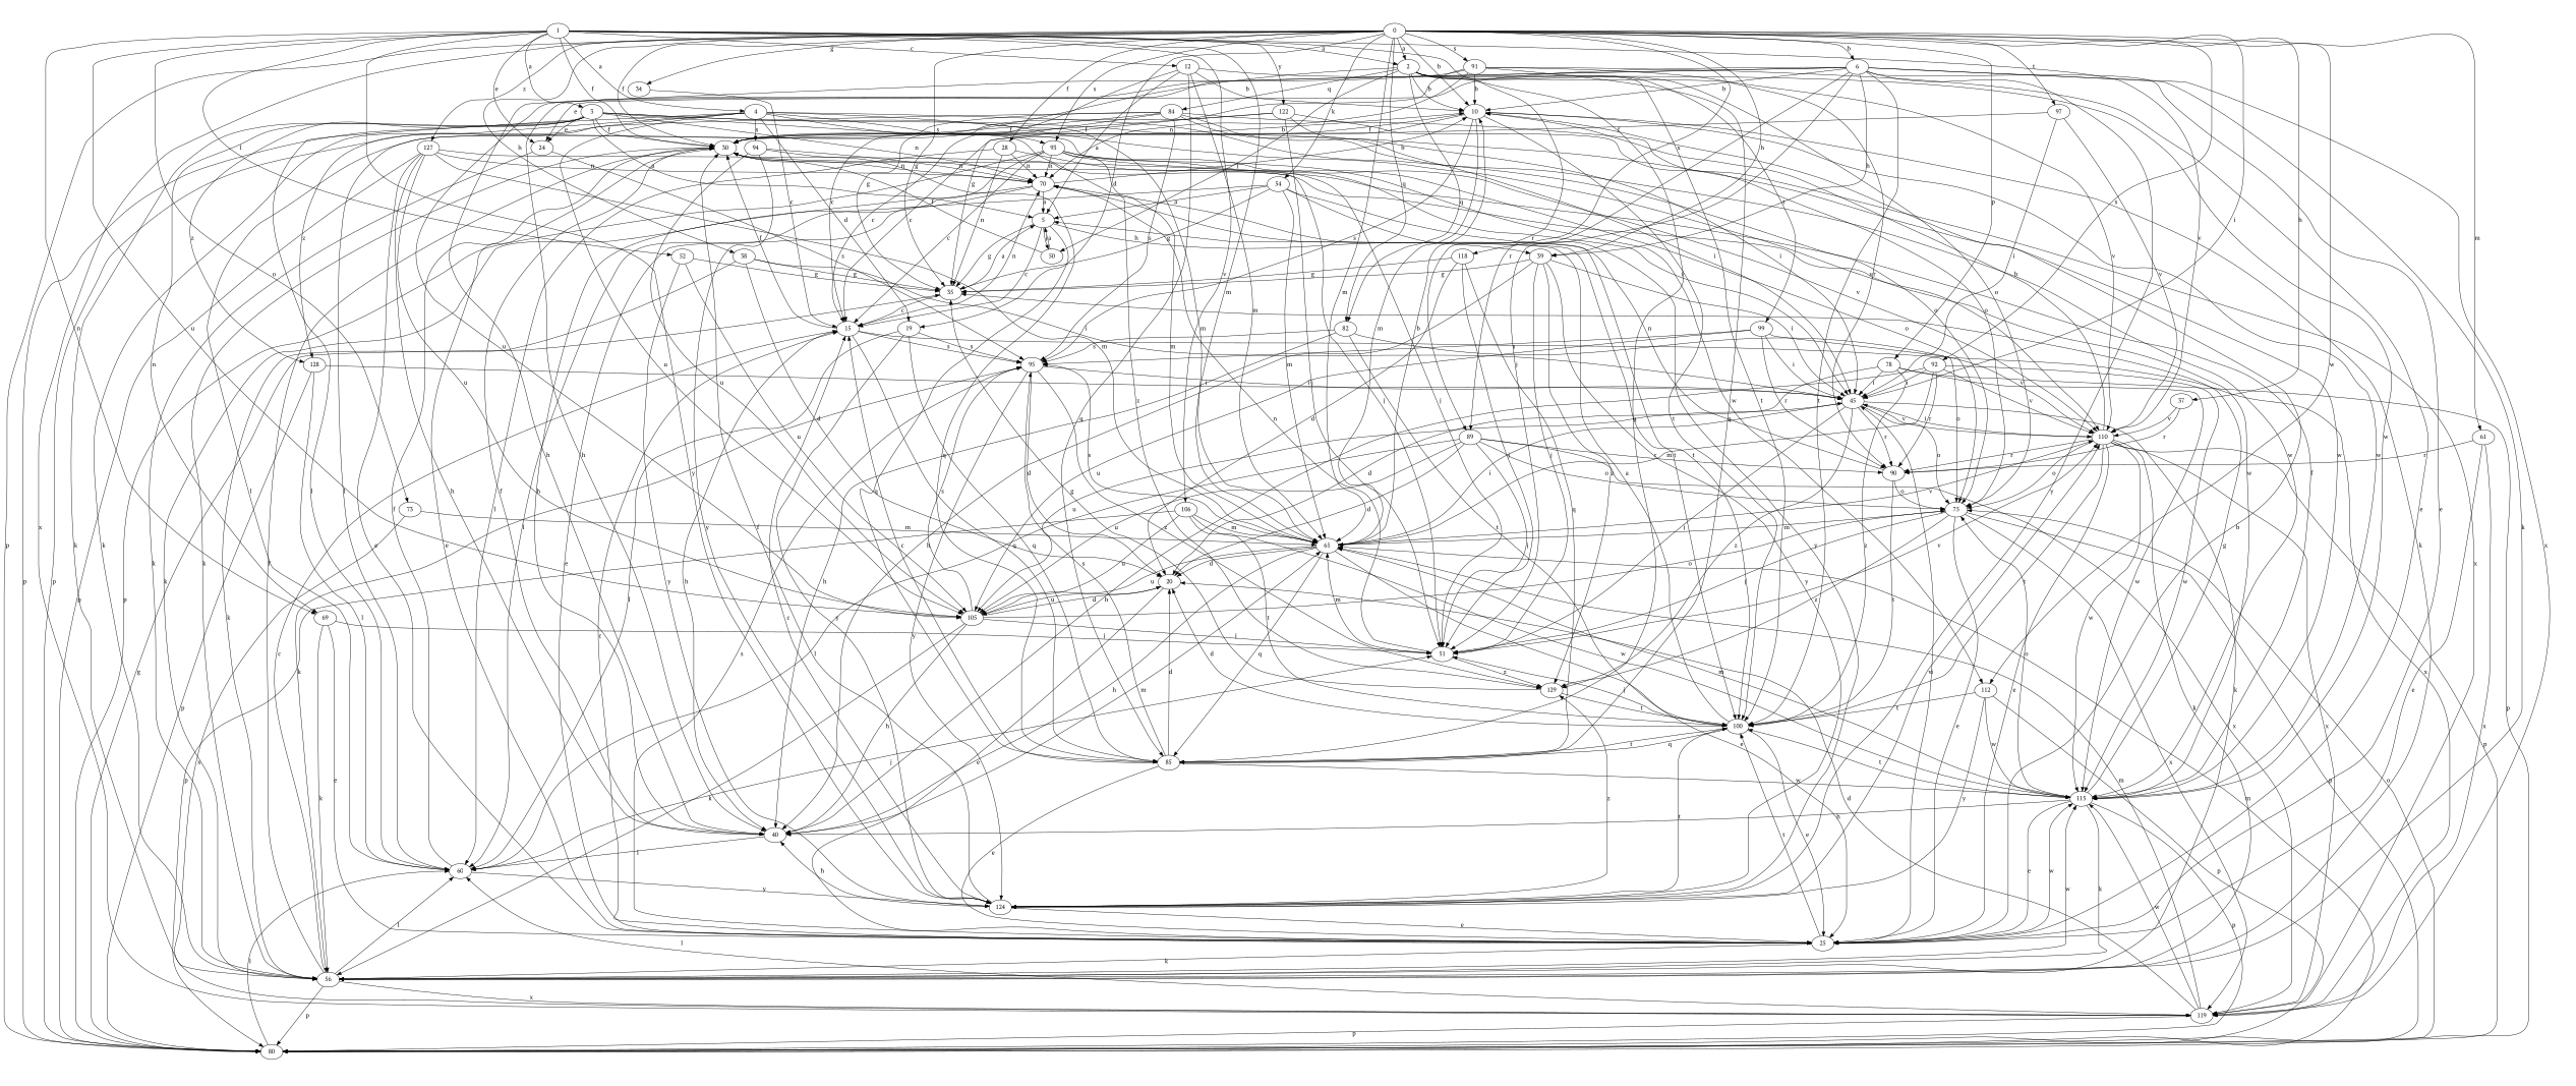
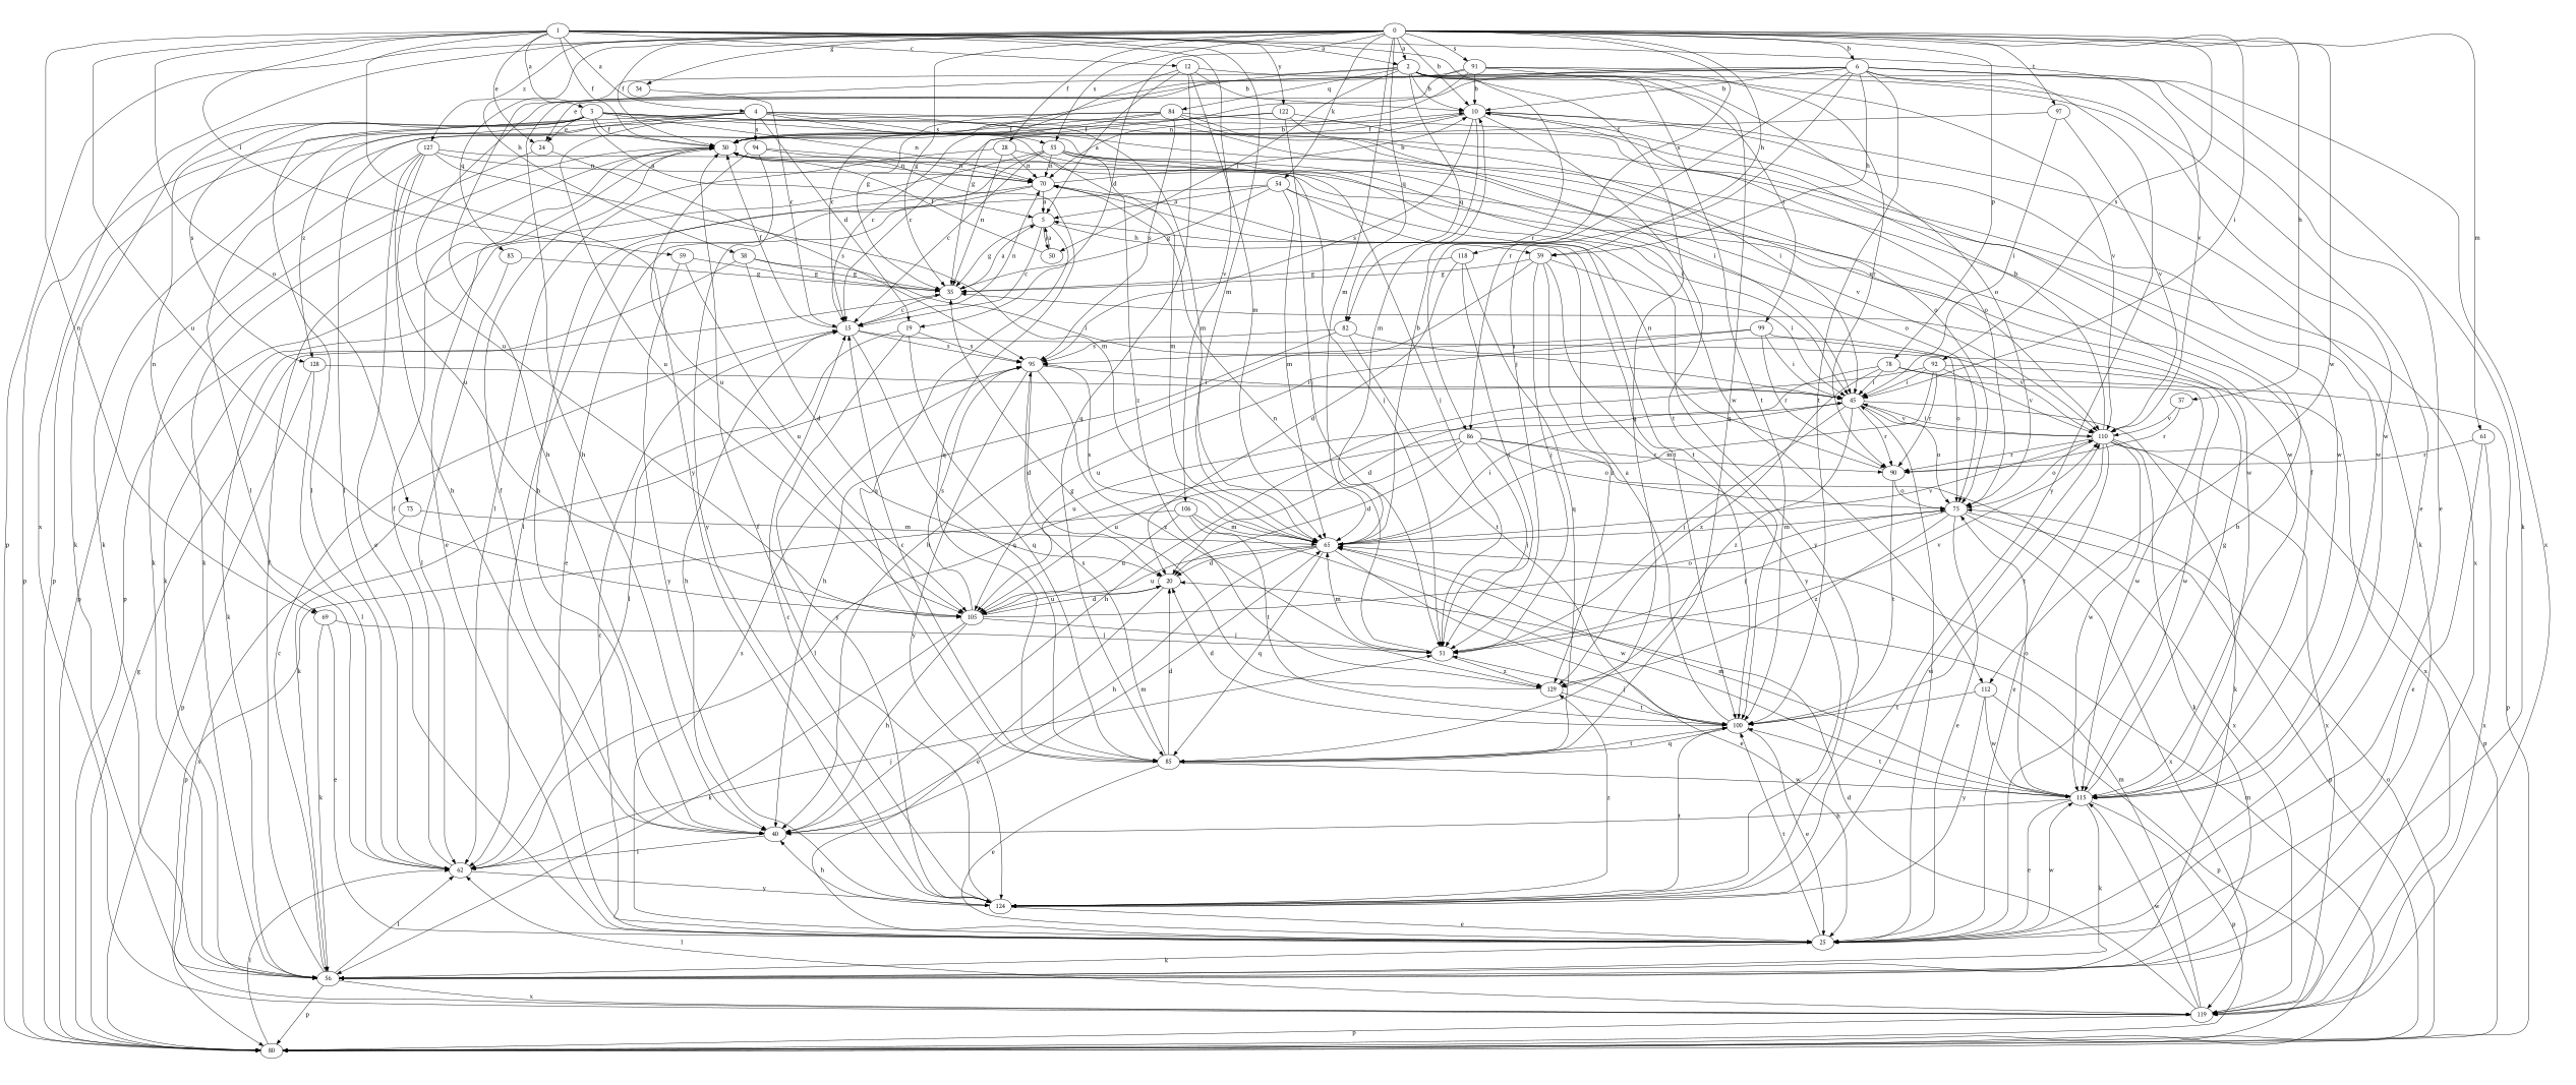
  strict digraph {
    fontname="PT Serif"
    node [fontname="PT Serif"]
    edge [fontname="PT Serif"]
    0
    2
    6
    10
    19
    28
    30
    34
    35
    37
    38
    39
    45
    54
    61
    65
    78
    80
    82
    91
    92
-   93
+   93 [label=53]
    97
    112
    118
    119
    127
    110
    15
    50
    75
+   83
    84
    85
    99
    100
    24
-   89
+   89 [label=86]
    105
    124
    56
    25
    40
    51
    115
    95
-   60
+   60 [label=62]
    70
    5
    90
    20
    129
    1
    3
    4
    12
-   59 [label=52]
+   59
    69
    73
    106
    122
    128
    94
    0 -> 2 [label=a]
    0 -> 6 [label=b]
    0 -> 10 [label=b]
    0 -> 19 [label=d]
    0 -> 28 [label=f]
    0 -> 30 [label=f]
    0 -> 34 [label=g]
    0 -> 35 [label=g]
    0 -> 37 [label=h]
    0 -> 38 [label=h]
    0 -> 39 [label=h]
    0 -> 45 [label=i]
    0 -> 54 [label=k]
    0 -> 61 [label=m]
    0 -> 65 [label=m]
    0 -> 78 [label=p]
    0 -> 80 [label=p]
    0 -> 82 [label=q]
    0 -> 91 [label=s]
    0 -> 92 [label=s]
    0 -> 93 [label=s]
    0 -> 97 [label=t]
    0 -> 112 [label=w]
    0 -> 118 [label=x]
    0 -> 119 [label=x]
    0 -> 127 [label=z]
    2 -> 10 [label=b]
    2 -> 82 [label=q]
    2 -> 110 [label=v]
    2 -> 15 [label=c]
    2 -> 50 [label=j]
    2 -> 75 [label=o]
+   2 -> 83 [label=q]
    2 -> 84 [label=q]
    2 -> 85 [label=q]
    2 -> 99 [label=t]
    2 -> 100 [label=t]
    6 -> 10 [label=b]
    6 -> 39 [label=h]
    6 -> 119 [label=x]
    6 -> 100 [label=t]
    6 -> 24 [label=e]
    6 -> 89 [label=r]
    6 -> 105 [label=u]
    6 -> 124 [label=y]
    6 -> 56 [label=k]
    6 -> 25 [label=e]
    6 -> 40 [label=h]
    6 -> 51 [label=j]
    10 -> 30 [label=f]
    10 -> 65 [label=m]
    10 -> 15 [label=c]
    10 -> 100 [label=t]
    10 -> 56 [label=k]
    10 -> 115 [label=w]
    10 -> 95 [label=s]
    19 -> 85 [label=q]
    19 -> 124 [label=y]
    19 -> 95 [label=s]
    19 -> 60 [label=l]
    28 -> 35 [label=n]
    28 -> 51 [label=j]
    28 -> 60 [label=l]
    28 -> 70 [label=n]
    30 -> 10 [label=b]
    30 -> 56 [label=k]
    30 -> 25 [label=e]
    30 -> 51 [label=j]
    30 -> 70 [label=n]
    34 -> 15 [label=c]
    35 -> 15 [label=c]
    35 -> 5 [label=a]
    37 -> 110 [label=v]
    37 -> 90 [label=r]
    38 -> 35 [label=g]
    38 -> 45 [label=i]
    38 -> 56 [label=k]
    38 -> 20 [label=d]
    39 -> 35 [label=g]
    39 -> 45 [label=i]
    39 -> 124 [label=y]
    39 -> 40 [label=h]
    39 -> 51 [label=j]
    39 -> 129 [label=z]
    45 -> 110 [label=v]
    45 -> 75 [label=o]
    45 -> 105 [label=u]
    45 -> 56 [label=k]
    45 -> 51 [label=j]
    45 -> 90 [label=r]
    45 -> 129 [label=z]
    54 -> 35 [label=g]
    54 -> 65 [label=m]
    54 -> 100 [label=t]
    54 -> 124 [label=y]
    54 -> 60 [label=l]
    54 -> 5 [label=a]
    61 -> 119 [label=x]
    61 -> 25 [label=e]
    61 -> 90 [label=r]
    65 -> 10 [label=b]
    65 -> 45 [label=i]
    65 -> 110 [label=v]
    65 -> 85 [label=q]
    65 -> 105 [label=u]
    65 -> 25 [label=e]
    65 -> 40 [label=h]
    65 -> 95 [label=s]
    65 -> 20 [label=d]
    78 -> 45 [label=i]
    78 -> 80 [label=p]
    78 -> 115 [label=w]
    78 -> 20 [label=d]
-   78 -> 100 [label=z]
+   78 -> 129 [label=z]
    80 -> 35 [label=g]
    80 -> 65 [label=m]
    80 -> 75 [label=o]
    80 -> 60 [label=l]
    82 -> 110 [label=v]
    82 -> 100 [label=t]
    82 -> 40 [label=h]
    82 -> 95 [label=s]
    91 -> 10 [label=b]
    91 -> 35 [label=g]
    91 -> 85 [label=q]
    91 -> 25 [label=e]
    91 -> 40 [label=h]
    91 -> 70 [label=n]
    91 -> 90 [label=r]
    92 -> 45 [label=i]
    92 -> 65 [label=m]
    92 -> 110 [label=v]
    92 -> 40 [label=h]
    92 -> 115 [label=w]
    92 -> 90 [label=r]
    93 -> 45 [label=i]
    93 -> 65 [label=m]
    93 -> 80 [label=p]
    93 -> 110 [label=v]
    93 -> 15 [label=c]
    93 -> 75 [label=o]
    93 -> 40 [label=h]
    93 -> 70 [label=n]
    97 -> 30 [label=f]
    97 -> 45 [label=i]
    97 -> 110 [label=v]
    112 -> 80 [label=p]
    112 -> 100 [label=t]
    112 -> 124 [label=y]
    112 -> 115 [label=w]
    118 -> 35 [label=g]
    118 -> 85 [label=q]
    118 -> 51 [label=j]
    118 -> 20 [label=d]
    119 -> 65 [label=m]
    119 -> 80 [label=p]
    119 -> 115 [label=w]
    119 -> 60 [label=l]
    119 -> 20 [label=d]
    127 -> 65 [label=m]
    127 -> 80 [label=p]
    127 -> 105 [label=u]
    127 -> 25 [label=e]
    127 -> 40 [label=h]
    127 -> 115 [label=w]
    127 -> 70 [label=n]
    110 -> 10 [label=b]
    110 -> 45 [label=i]
    110 -> 80 [label=p]
    110 -> 119 [label=x]
    110 -> 75 [label=o]
    110 -> 100 [label=t]
    110 -> 56 [label=k]
    110 -> 25 [label=e]
    110 -> 115 [label=w]
    110 -> 90 [label=r]
    15 -> 30 [label=f]
    15 -> 119 [label=x]
    15 -> 85 [label=q]
    15 -> 40 [label=h]
    15 -> 95 [label=s]
    15 -> 70 [label=n]
    50 -> 30 [label=f]
    50 -> 5 [label=a]
    75 -> 65 [label=m]
    75 -> 80 [label=p]
    75 -> 119 [label=x]
    75 -> 25 [label=e]
    75 -> 51 [label=j]
    75 -> 129 [label=z]
+   83 -> 35 [label=g]
+   83 -> 60 [label=l]
    84 -> 30 [label=f]
    84 -> 45 [label=i]
    84 -> 80 [label=p]
    84 -> 119 [label=x]
    84 -> 15 [label=c]
    84 -> 115 [label=w]
    84 -> 95 [label=s]
    84 -> 60 [label=l]
    85 -> 15 [label=c]
    85 -> 100 [label=t]
    85 -> 25 [label=e]
    85 -> 115 [label=w]
    85 -> 95 [label=s]
    85 -> 20 [label=d]
    99 -> 45 [label=i]
    99 -> 75 [label=o]
    99 -> 105 [label=u]
    99 -> 95 [label=s]
    99 -> 90 [label=r]
    100 -> 85 [label=q]
    100 -> 25 [label=e]
    100 -> 51 [label=j]
    100 -> 5 [label=a]
    100 -> 20 [label=d]
    24 -> 56 [label=k]
    24 -> 95 [label=s]
    89 -> 119 [label=x]
    89 -> 75 [label=o]
    89 -> 105 [label=u]
    89 -> 51 [label=j]
    89 -> 60 [label=l]
    89 -> 90 [label=r]
    89 -> 20 [label=d]
    105 -> 75 [label=o]
    105 -> 56 [label=k]
    105 -> 40 [label=h]
    105 -> 51 [label=j]
    105 -> 95 [label=s]
    105 -> 20 [label=d]
    124 -> 30 [label=f]
    124 -> 110 [label=v]
    124 -> 15 [label=c]
    124 -> 100 [label=t]
    124 -> 25 [label=e]
    124 -> 40 [label=h]
    124 -> 129 [label=z]
    56 -> 30 [label=f]
    56 -> 80 [label=p]
    56 -> 119 [label=x]
    56 -> 15 [label=c]
-   56 -> 115 [label=w]
    56 -> 60 [label=l]
    25 -> 10 [label=b]
    25 -> 45 [label=i]
    25 -> 15 [label=c]
    25 -> 100 [label=t]
    25 -> 56 [label=k]
    25 -> 115 [label=w]
    25 -> 95 [label=s]
    40 -> 30 [label=f]
    40 -> 65 [label=m]
    40 -> 60 [label=l]
    51 -> 65 [label=m]
    51 -> 110 [label=v]
    51 -> 70 [label=n]
    51 -> 129 [label=z]
    115 -> 30 [label=f]
    115 -> 35 [label=g]
    115 -> 65 [label=m]
    115 -> 80 [label=p]
    115 -> 75 [label=o]
    115 -> 100 [label=t]
    115 -> 56 [label=k]
    115 -> 25 [label=e]
    115 -> 40 [label=h]
    95 -> 45 [label=i]
    95 -> 124 [label=y]
    95 -> 56 [label=k]
    95 -> 20 [label=d]
    95 -> 129 [label=z]
    60 -> 30 [label=f]
    60 -> 124 [label=y]
    60 -> 51 [label=j]
    70 -> 10 [label=b]
    70 -> 100 [label=t]
    70 -> 56 [label=k]
    70 -> 25 [label=e]
    70 -> 5 [label=a]
    5 -> 35 [label=g]
    5 -> 39 [label=h]
    5 -> 15 [label=c]
    5 -> 50 [label=j]
    5 -> 85 [label=q]
    90 -> 75 [label=o]
    90 -> 100 [label=t]
    90 -> 70 [label=n]
    20 -> 105 [label=u]
    20 -> 25 [label=e]
    129 -> 35 [label=g]
    129 -> 100 [label=t]
    1 -> 2 [label=a]
    1 -> 30 [label=f]
    1 -> 65 [label=m]
    1 -> 110 [label=v]
    1 -> 24 [label=e]
    1 -> 89 [label=r]
    1 -> 105 [label=u]
    1 -> 124 [label=y]
    1 -> 3 [label=a]
    1 -> 4 [label=a]
    1 -> 12 [label=c]
    1 -> 59 [label=l]
    1 -> 69 [label=n]
    1 -> 73 [label=o]
    1 -> 106 [label=v]
    1 -> 122 [label=y]
    3 -> 30 [label=f]
    3 -> 112 [label=w]
    3 -> 110 [label=v]
    3 -> 24 [label=e]
    3 -> 56 [label=k]
    3 -> 115 [label=w]
    3 -> 60 [label=l]
    3 -> 70 [label=n]
    3 -> 5 [label=a]
    3 -> 69 [label=n]
-   3 -> 128 [label=z]
+   3 -> 128 [label=s]
    4 -> 19 [label=d]
    4 -> 65 [label=m]
    4 -> 80 [label=p]
    4 -> 93 [label=s]
    4 -> 75 [label=o]
    4 -> 105 [label=u]
    4 -> 56 [label=k]
    4 -> 129 [label=z]
    4 -> 128 [label=z]
    4 -> 94 [label=s]
    12 -> 10 [label=b]
    12 -> 35 [label=g]
    12 -> 65 [label=m]
    12 -> 85 [label=q]
    12 -> 115 [label=w]
    12 -> 5 [label=a]
    59 -> 35 [label=g]
    59 -> 105 [label=u]
    59 -> 124 [label=y]
    69 -> 56 [label=k]
    69 -> 25 [label=e]
    69 -> 51 [label=j]
    73 -> 65 [label=m]
    73 -> 119 [label=x]
    106 -> 65 [label=m]
    106 -> 80 [label=p]
    106 -> 100 [label=t]
    106 -> 105 [label=u]
    106 -> 115 [label=w]
    122 -> 30 [label=f]
    122 -> 45 [label=i]
    122 -> 75 [label=o]
    122 -> 51 [label=j]
    122 -> 60 [label=l]
    128 -> 45 [label=i]
    128 -> 80 [label=p]
    128 -> 60 [label=l]
    94 -> 85 [label=q]
    94 -> 105 [label=u]
    94 -> 124 [label=y]
    94 -> 70 [label=n]
  }
